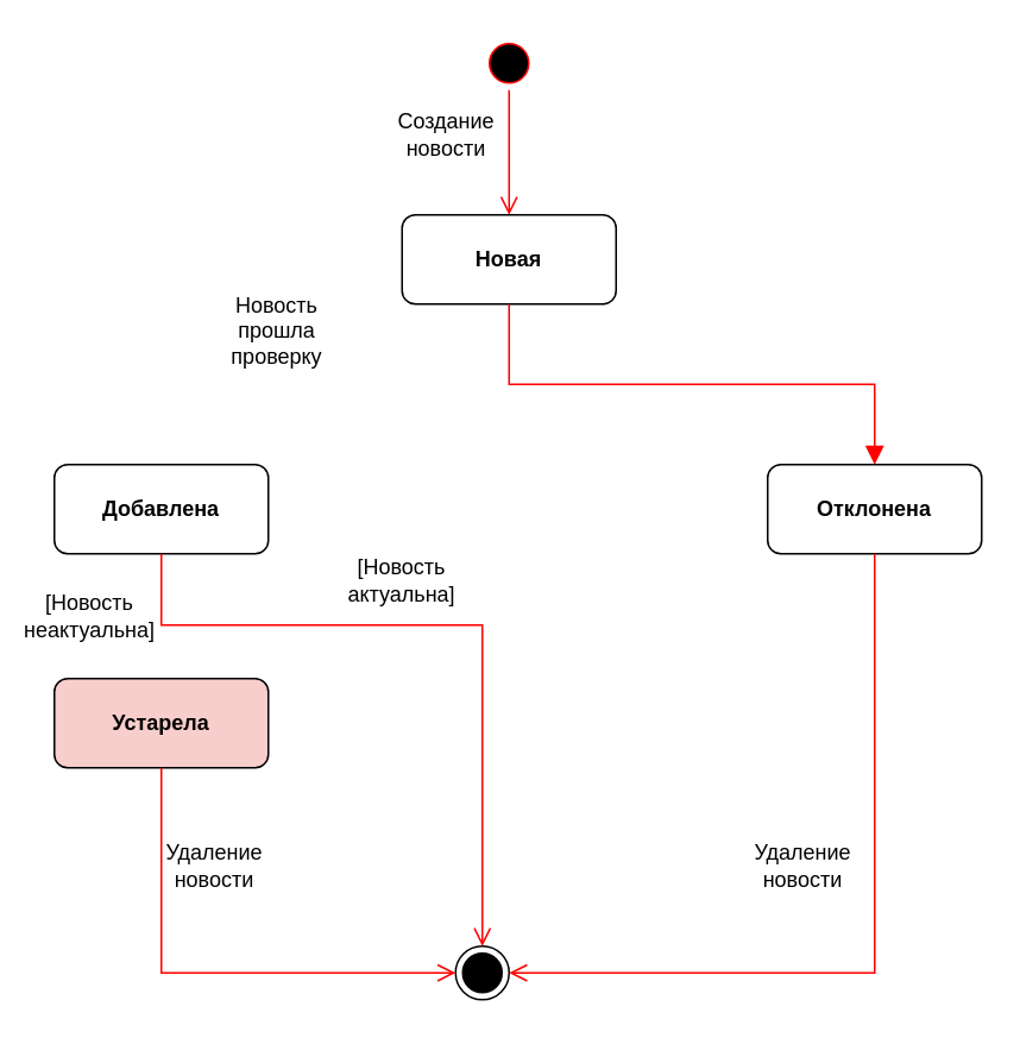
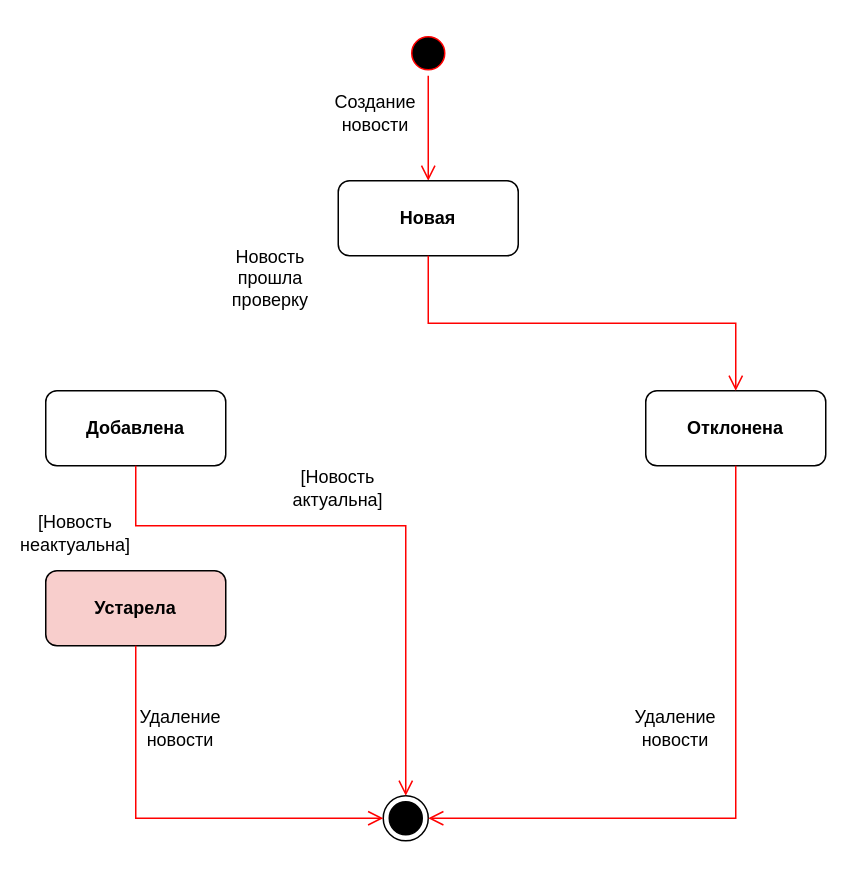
  <mxCell id="0" />
  <mxCell id="1" parent="0" />
  <mxCell id="2" value="" style="ellipse;html=1;shape=startState;fillColor=#000000;strokeColor=#ff0000;" vertex="1" parent="1"><mxGeometry x="270" y="20" width="30" height="30" as="geometry" /></mxCell>
  <mxCell id="3" value="" style="edgeStyle=orthogonalEdgeStyle;html=1;verticalAlign=bottom;endArrow=open;endSize=8;strokeColor=#ff0000;rounded=0;entryX=0.5;entryY=0;entryDx=0;entryDy=0;" edge="1" source="2" parent="1" target="5"><mxGeometry relative="1" as="geometry"><mxPoint x="285" y="140" as="targetPoint" /></mxGeometry></mxCell>
  <mxCell id="4" value="Создание новости" style="text;html=1;strokeColor=none;fillColor=none;align=center;verticalAlign=middle;whiteSpace=wrap;rounded=0;" vertex="1" parent="1"><mxGeometry x="220" y="60" width="60" height="30" as="geometry" /></mxCell>
  <mxCell id="5" value="&lt;b&gt;Новая&lt;/b&gt;" style="rounded=1;whiteSpace=wrap;html=1;" vertex="1" parent="1"><mxGeometry x="225" y="120" width="120" height="50" as="geometry" /></mxCell>
  <mxCell id="6" value="&lt;b&gt;Отклонена&lt;/b&gt;" style="rounded=1;whiteSpace=wrap;html=1;" vertex="1" parent="1"><mxGeometry x="430" y="260" width="120" height="50" as="geometry" /></mxCell>
- <mxCell id="7" value="" style="edgeStyle=orthogonalEdgeStyle;html=1;verticalAlign=bottom;endArrow=block;endSize=8;strokeColor=#ff0000;rounded=0;exitX=0.5;exitY=1;exitDx=0;exitDy=0;entryX=0.5;entryY=0;entryDx=0;entryDy=0;" edge="1" parent="1" source="5" target="6"><mxGeometry relative="1" as="geometry"><mxPoint x="284" y="350" as="targetPoint" /><mxPoint x="284" y="290" as="sourcePoint" /></mxGeometry></mxCell>
- <mxCell id="8" value="Новость прошла проверку" style="text;html=1;strokeColor=none;fillColor=none;align=center;verticalAlign=middle;whiteSpace=wrap;rounded=0;" vertex="1" parent="1"><mxGeometry x="125" y="170" width="60" height="30" as="geometry" /></mxCell>
+ <mxCell id="7" value="" style="edgeStyle=orthogonalEdgeStyle;html=1;verticalAlign=bottom;endArrow=open;endSize=8;strokeColor=#ff0000;rounded=0;exitX=0.5;exitY=1;exitDx=0;exitDy=0;entryX=0.5;entryY=0;entryDx=0;entryDy=0;" edge="1" parent="1" source="5" target="6"><mxGeometry relative="1" as="geometry"><mxPoint x="284" y="350" as="targetPoint" /><mxPoint x="284" y="290" as="sourcePoint" /></mxGeometry></mxCell>
+ <mxCell id="8" value="Новость прошла проверку" style="text;html=1;strokeColor=none;fillColor=none;align=center;verticalAlign=middle;whiteSpace=wrap;rounded=0;" vertex="1" parent="1"><mxGeometry x="150" y="170" width="60" height="30" as="geometry" /></mxCell>
  <mxCell id="9" value="&lt;b&gt;Добавлена&lt;/b&gt;" style="rounded=1;whiteSpace=wrap;html=1;" vertex="1" parent="1"><mxGeometry x="30" y="260" width="120" height="50" as="geometry" /></mxCell>
  <mxCell id="10" value="[Новость актуальна]" style="text;html=1;strokeColor=none;fillColor=none;align=center;verticalAlign=middle;whiteSpace=wrap;rounded=0;" vertex="1" parent="1"><mxGeometry x="195" y="310" width="60" height="30" as="geometry" /></mxCell>
  <mxCell id="11" value="&lt;b&gt;Устарела&lt;/b&gt;" style="rounded=1;whiteSpace=wrap;html=1;fillColor=#f8cecc;" vertex="1" parent="1"><mxGeometry x="30" y="380" width="120" height="50" as="geometry" /></mxCell>
  <mxCell id="12" value="" style="ellipse;html=1;shape=endState;fillColor=#000000;strokeColor=#000000;" vertex="1" parent="1"><mxGeometry x="255" y="530" width="30" height="30" as="geometry" /></mxCell>
  <mxCell id="13" value="" style="edgeStyle=orthogonalEdgeStyle;html=1;verticalAlign=bottom;endArrow=open;endSize=8;strokeColor=#ff0000;rounded=0;exitX=0.5;exitY=1;exitDx=0;exitDy=0;entryX=0;entryY=0.5;entryDx=0;entryDy=0;" edge="1" parent="1" source="11" target="12"><mxGeometry relative="1" as="geometry"><mxPoint x="75" y="680" as="targetPoint" /><mxPoint x="270" y="590" as="sourcePoint" /></mxGeometry></mxCell>
  <mxCell id="14" value="Удаление новости" style="text;html=1;strokeColor=none;fillColor=none;align=center;verticalAlign=middle;whiteSpace=wrap;rounded=0;" vertex="1" parent="1"><mxGeometry x="90" y="470" width="60" height="30" as="geometry" /></mxCell>
  <mxCell id="15" value="" style="edgeStyle=orthogonalEdgeStyle;html=1;verticalAlign=bottom;endArrow=open;endSize=8;strokeColor=#ff0000;rounded=0;exitX=0.5;exitY=1;exitDx=0;exitDy=0;entryX=1;entryY=0.5;entryDx=0;entryDy=0;" edge="1" parent="1" source="6" target="12"><mxGeometry relative="1" as="geometry"><mxPoint x="265" y="555" as="targetPoint" /><mxPoint x="100" y="440" as="sourcePoint" /></mxGeometry></mxCell>
  <mxCell id="16" value="Удаление новости" style="text;html=1;strokeColor=none;fillColor=none;align=center;verticalAlign=middle;whiteSpace=wrap;rounded=0;" vertex="1" parent="1"><mxGeometry x="420" y="470" width="60" height="30" as="geometry" /></mxCell>
  <mxCell id="17" value="" style="edgeStyle=orthogonalEdgeStyle;html=1;verticalAlign=bottom;endArrow=open;endSize=8;strokeColor=#ff0000;rounded=0;exitX=0.5;exitY=1;exitDx=0;exitDy=0;entryX=0.5;entryY=0;entryDx=0;entryDy=0;" edge="1" parent="1" source="9" target="12"><mxGeometry relative="1" as="geometry"><mxPoint x="240" y="390" as="targetPoint" /><mxPoint x="100" y="320" as="sourcePoint" /><Array as="points"><mxPoint x="90" y="350" /><mxPoint x="270" y="350" /></Array></mxGeometry></mxCell>
- <mxCell id="18" value="[Новость неактуальна]" style="text;html=1;strokeColor=none;fillColor=none;align=center;verticalAlign=middle;whiteSpace=wrap;rounded=0;" vertex="1" parent="1"><mxGeometry x="20" y="330" width="60" height="30" as="geometry" /></mxCell>
+ <mxCell id="18" value="[Новость неактуальна]" style="text;html=1;strokeColor=none;fillColor=none;align=center;verticalAlign=middle;whiteSpace=wrap;rounded=0;" vertex="1" parent="1"><mxGeometry x="20" y="340" width="60" height="30" as="geometry" /></mxCell>
